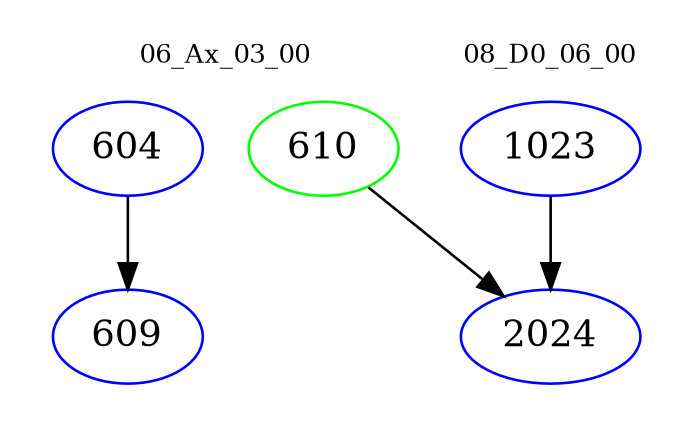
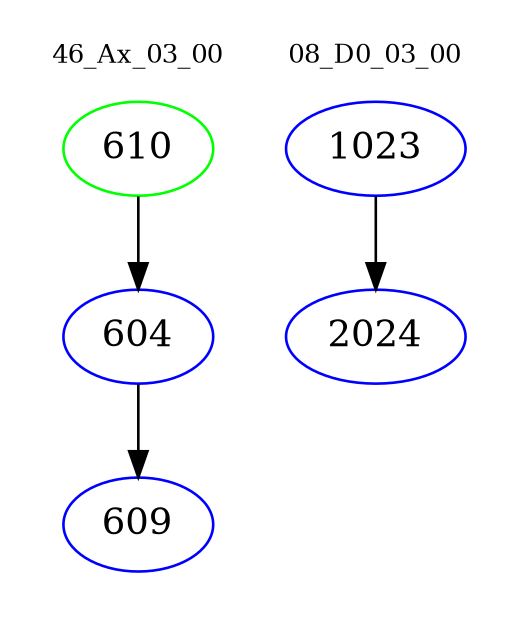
  digraph {
    node [color=blue]
    edge [color=black]
    n1 [color=green label=610]
    n2 [label=604]
    n3 [label=609]
    n4 [label=1023]
    n5 [label=2024]
    subgraph cluster_1 {
      color=white
      fontsize=10
-     label="06_Ax_03_00"
+     label="46_Ax_03_00"
      n1
      n2
      n3
    }
    subgraph cluster_2 {
      color=white
      fontsize=10
-     label="08_D0_06_00"
+     label="08_D0_03_00"
      n4
      n5
    }
-   n1 -> n5
+   n1 -> n2
    n2 -> n3
    n4 -> n5
  }
